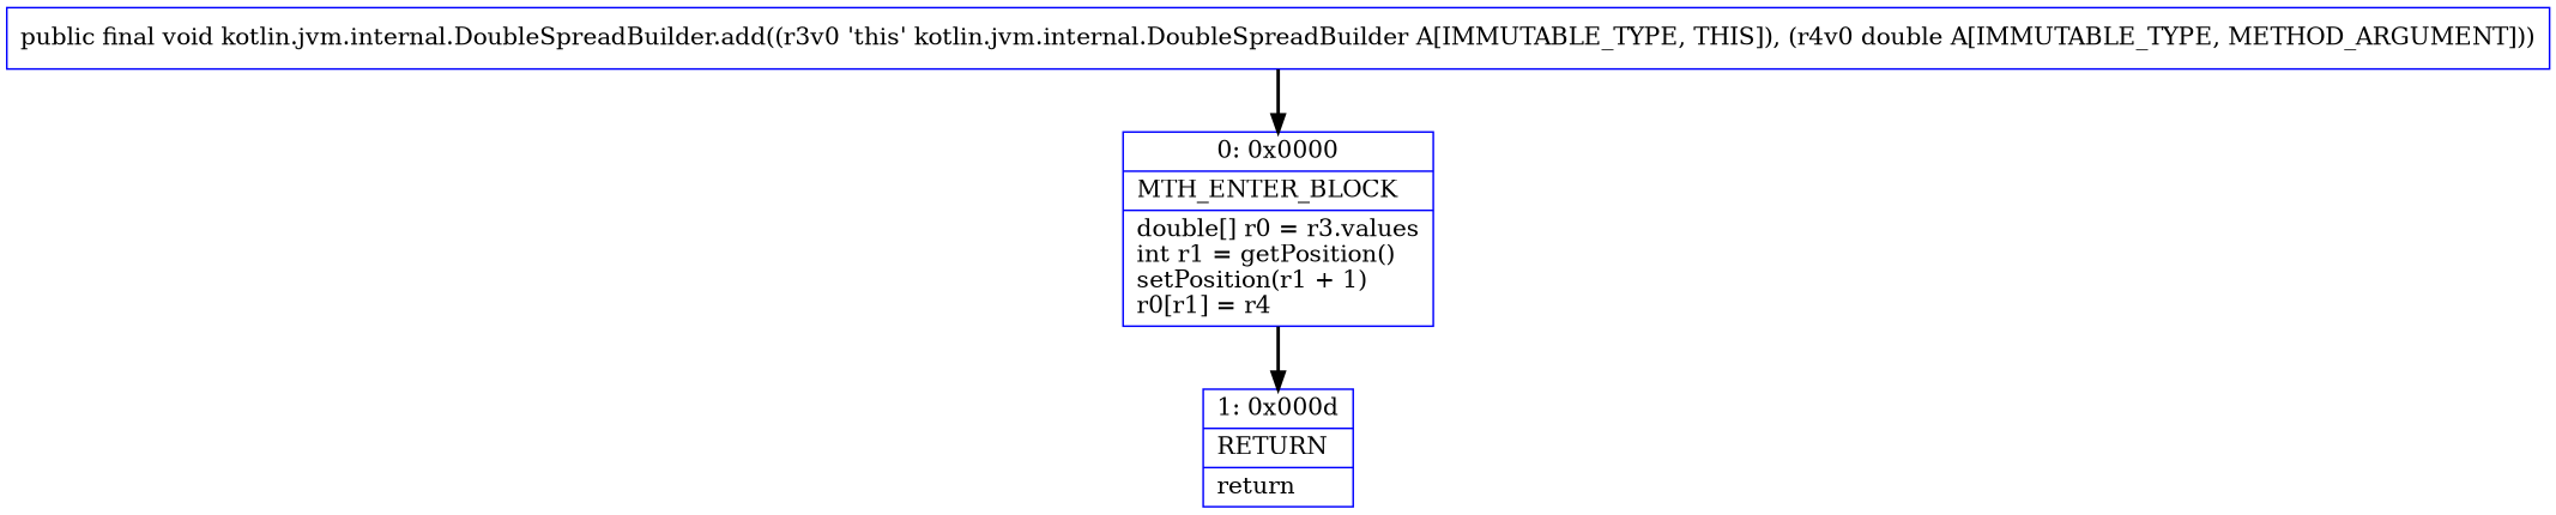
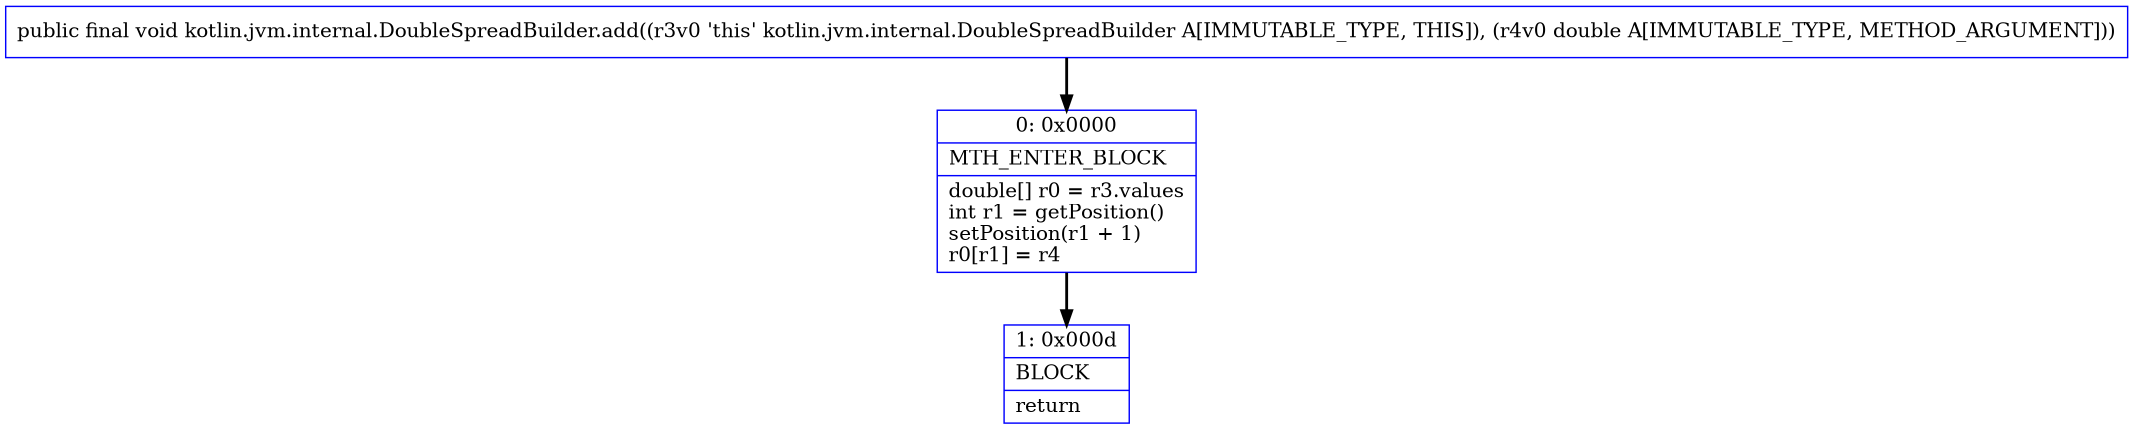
  digraph {
    node [shape=record color=blue]
    edge [style=bold]
    n1 [label="{0\:\ 0x0000|MTH_ENTER_BLOCK\l|double[] r0 = r3.values\lint r1 = getPosition()\lsetPosition(r1 + 1)\lr0[r1] = r4\l}"]
-   n2 [label="{1\:\ 0x000d|RETURN\l|return\l}"]
+   n2 [label="{1\:\ 0x000d|BLOCK\l|return\l}"]
    n3 [label="{public final void kotlin.jvm.internal.DoubleSpreadBuilder.add((r3v0 'this' kotlin.jvm.internal.DoubleSpreadBuilder A[IMMUTABLE_TYPE, THIS]), (r4v0 double A[IMMUTABLE_TYPE, METHOD_ARGUMENT])) }"]
    n1 -> n2
    n3 -> n1
  }
